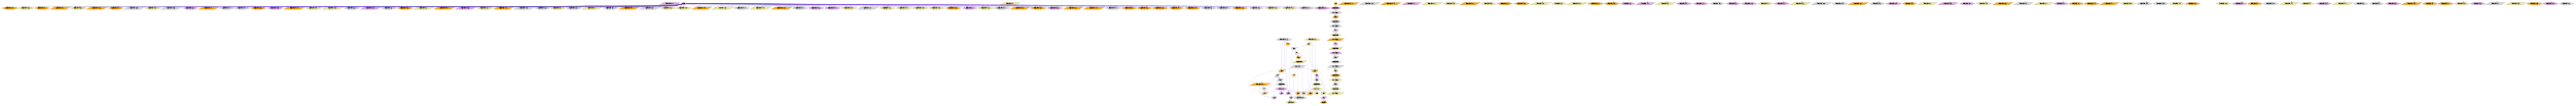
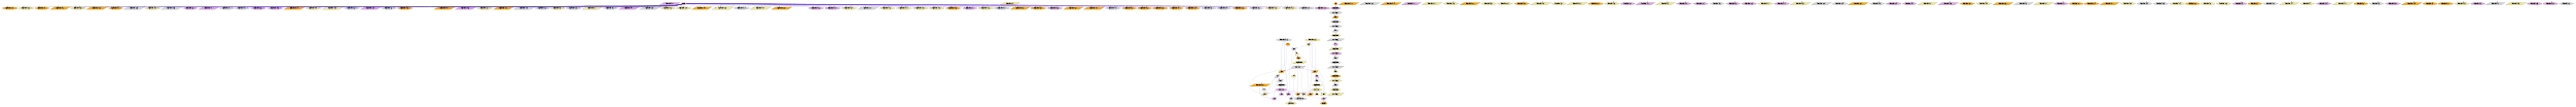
  digraph {
    node [fillcolor=khaki shape=parallelogram style=filled]
    edge [color=blue]
    n1 [fillcolor=plum label="( does robot ( b 21 ) )"]
    n2 [fillcolor=orange label="( legal robot ( c 14 ) )" shape=octagon]
    n3 [label="( does robot ( c 3 ) )"]
    n4 [fillcolor=lightgrey label="( does robot ( b 13 ) )" shape=octagon]
    n5 [fillcolor=orange label=NOT shape=octagon]
    n6 [fillcolor=plum label=AND shape=octagon]
    n7 [fillcolor=orange label=AND]
    n8 [fillcolor=lightgrey label=AND shape=octagon]
    n9 [label=AND]
    n10 [label=OR shape=hexagon]
    n11 [fillcolor=lightgrey label=OR]
    n12 [fillcolor=orange label=anon shape=octagon]
    n13 [fillcolor=lightgrey label=anon]
    n14 [fillcolor=orange label=init shape=hexagon]
    n15 [fillcolor=plum label=TRANSITION shape=octagon]
    n16 [fillcolor=lightgrey label="( true ( step 1 ) )" shape=octagon]
    n17 [fillcolor=orange label=anon]
    n18 [fillcolor=orange label="( does robot ( b 10 ) )"]
    n19 [fillcolor=lightgrey label="( does robot ( c 18 ) )"]
    n20 [label="( legal robot ( b 23 ) )" shape=octagon]
    n21 [fillcolor=orange label="( does robot ( b 19 ) )"]
    n22 [fillcolor=orange label="( legal robot ( c 4 ) )" shape=hexagon]
    n23 [fillcolor=lightgrey label=TRANSITION shape=octagon]
    n24 [fillcolor=plum label=OR]
    n25 [fillcolor=orange label=terminal shape=hexagon]
    n26 [fillcolor=orange label="( legal robot ( a 2 ) )"]
    n27 [label=AND shape=hexagon]
    n28 [fillcolor=orange label=TRANSITION shape=octagon]
    n29 [label="( true ( step 6 ) )" shape=hexagon]
    n30 [fillcolor=lightgrey label=anon]
    n31 [label=TRANSITION shape=hexagon]
    n32 [label="( legal robot ( a 25 ) )" shape=octagon]
    n33 [fillcolor=orange label="( legal robot ( b 15 ) )"]
    n34 [label="( goal robot 0 )" shape=hexagon]
    n35 [label=NOT shape=hexagon]
    n36 [fillcolor=lightgrey label=OR shape=hexagon]
    n37 [fillcolor=orange label="( legal robot ( a 4 ) )" shape=hexagon]
    n38 [fillcolor=lightgrey label="( legal robot ( c 25 ) )"]
    n39 [fillcolor=plum label="( does robot ( b 7 ) )"]
    n40 [label="( legal robot ( a 21 ) )" shape=octagon]
    n41 [fillcolor=lightgrey label="( true ( q 13 ) )"]
    n42 [fillcolor=orange label=AND shape=hexagon]
    n43 [label=NOT shape=octagon]
    n44 [fillcolor=orange label=AND]
    n45 [fillcolor=lightgrey label="( goal robot 100 )" shape=octagon]
    n46 [fillcolor=plum label=OR shape=hexagon]
    n47 [fillcolor=lightgrey label=anon shape=hexagon]
    n48 [fillcolor=lightgrey label="( legal robot ( b 25 ) )"]
    n49 [label="( does robot ( c 11 ) )"]
    n50 [label="( does robot ( a 18 ) )" shape=hexagon]
    n51 [fillcolor=plum label="( legal robot ( c 8 ) )" shape=hexagon]
-   n52 [fillcolor=orange label="( legal robot ( b 7 ) )"]
+   n52 [fillcolor=plum label="( legal robot ( b 7 ) )"]
    n53 [fillcolor=lightgrey label="( legal robot ( b 1 ) )" shape=octagon]
    n54 [fillcolor=lightgrey label="( legal robot ( a 1 ) )" shape=octagon]
-   n55 [fillcolor=orange label="( legal robot ( c 23 ) )" shape=hexagon]
+   n55 [fillcolor=plum label="( legal robot ( c 23 ) )" shape=hexagon]
    n56 [fillcolor=plum label="( legal robot ( a 15 ) )" shape=hexagon]
    n57 [label=TRANSITION shape=hexagon]
-   n58 [fillcolor=orange label="( true ( step 3 ) )"]
+   n58 [fillcolor=lightgrey label="( true ( step 3 ) )"]
    n59 [fillcolor=plum label=anon shape=hexagon]
    n60 [label=TRANSITION]
    n61 [fillcolor=orange label="( does robot ( b 16 ) )"]
    n62 [fillcolor=lightgrey label="( true ( step 2 ) )" shape=hexagon]
    n63 [fillcolor=lightgrey label=anon]
    n64 [fillcolor=lightgrey label="( true ( step 5 ) )"]
    n65 [label=anon shape=octagon]
    n66 [fillcolor=plum label=AND shape=hexagon]
    n67 [fillcolor=lightgrey label=TRANSITION shape=hexagon]
    n68 [label="( does robot ( b 23 ) )" shape=octagon]
-   n69 [fillcolor=orange label="( does robot ( c 12 ) )" shape=hexagon]
+   n69 [label="( does robot ( c 12 ) )" shape=hexagon]
    n70 [fillcolor=orange label="( does robot ( a 22 ) )" shape=hexagon]
    n71 [fillcolor=orange label="( legal robot ( b 19 ) )"]
    n72 [label="( does robot ( a 12 ) )"]
    n73 [label="( legal robot ( b 10 ) )" shape=hexagon]
    n74 [label="( legal robot ( a 22 ) )"]
    n75 [label=TRANSITION]
    n76 [label="( does robot ( c 5 ) )" shape=octagon]
    n77 [label="( true ( step 7 ) )"]
    n78 [label="( does robot ( b 18 ) )"]
    n79 [fillcolor=plum label="( true ( step 4 ) )" shape=hexagon]
    n80 [fillcolor=orange label="( does robot ( c 10 ) )" shape=octagon]
    n81 [label=TRANSITION shape=hexagon]
    n82 [label="( true ( r 13 ) )" shape=hexagon]
    n83 [fillcolor=orange label=AND]
    n84 [label=AND]
    n85 [fillcolor=lightgrey label="( legal robot ( c 22 ) )" shape=hexagon]
-   n86 [fillcolor=orange label="( does robot ( a 16 ) )" shape=hexagon]
+   n86 [label="( does robot ( a 16 ) )" shape=hexagon]
    n87 [label="( does robot ( c 13 ) )" shape=octagon]
    n88 [label=NOT shape=octagon]
    n89 [fillcolor=plum label="( legal robot ( c 24 ) )"]
    n90 [fillcolor=lightgrey label="( legal robot ( c 6 ) )" shape=octagon]
    n91 [fillcolor=orange label="( legal robot ( a 13 ) )" shape=hexagon]
-   n92 [label="( legal robot ( b 6 ) )"]
    n93 [fillcolor=orange label="( legal robot ( a 19 ) )"]
    n94 [fillcolor=plum label="( does robot ( c 2 ) )" shape=octagon]
    n95 [fillcolor=plum label="( does robot ( a 7 ) )"]
    n96 [fillcolor=plum label="( legal robot ( b 22 ) )"]
    n97 [label="( legal robot ( c 21 ) )" shape=hexagon]
    n98 [fillcolor=orange label="( legal robot ( b 2 ) )"]
    n99 [label="( does robot ( a 3 ) )"]
    n100 [fillcolor=lightgrey label=anon]
    n101 [fillcolor=lightgrey label=TRANSITION shape=hexagon]
    n102 [fillcolor=lightgrey label="( legal robot ( b 24 ) )"]
    n103 [fillcolor=lightgrey label="( legal robot ( c 3 ) )" shape=octagon]
    n104 [label="( legal robot ( a 5 ) )" shape=octagon]
    n105 [fillcolor=lightgrey label="( legal robot ( c 12 ) )" shape=hexagon]
    n106 [fillcolor=plum label="( does robot ( a 17 ) )" shape=hexagon]
    n107 [label="( legal robot ( c 1 ) )"]
    n108 [fillcolor=plum label="( does robot ( c 17 ) )" shape=hexagon]
    n109 [fillcolor=lightgrey label="( legal robot ( b 3 ) )" shape=hexagon]
    n110 [fillcolor=lightgrey label="( does robot ( b 3 ) )" shape=hexagon]
    n111 [fillcolor=plum label="( does robot ( a 6 ) )" shape=hexagon]
    n112 [fillcolor=plum label="( does robot ( c 15 ) )" shape=octagon]
    n113 [fillcolor=plum label=TRUE shape=octagon]
-   n114 [fillcolor=orange label="( legal robot ( a 9 ) )"]
+   n114 [fillcolor=plum label="( legal robot ( a 9 ) )"]
    n115 [fillcolor=lightgrey label="( legal robot ( c 15 ) )"]
    n116 [label="( legal robot ( b 8 ) )" shape=octagon]
    n117 [label="( legal robot ( c 10 ) )" shape=octagon]
    n118 [fillcolor=orange label="( legal robot ( b 9 ) )"]
-   n119 [label="( true robot ( c 13 ) )"]
+   n119 [label="( legal robot ( c 13 ) )"]
    n120 [fillcolor=lightgrey label="( legal robot ( b 14 ) )" shape=octagon]
    n121 [label="( legal robot ( a 10 ) )"]
    n122 [fillcolor=orange label="( legal robot ( c 20 ) )"]
-   n123 [fillcolor=lightgrey label="( legal robot ( b 4 ) )" shape=octagon]
    n124 [fillcolor=plum label="( legal robot ( a 16 ) )" shape=hexagon]
    n125 [fillcolor=plum label="( legal robot ( a 17 ) )" shape=octagon]
    n126 [label="( legal robot ( a 20 ) )" shape=hexagon]
    n127 [fillcolor=lightgrey label="( legal robot ( c 11 ) )"]
-   n128 [label="( legal legal ( a 18 ) )" shape=hexagon]
+   n128 [label="( legal robot ( a 18 ) )" shape=hexagon]
    n129 [label="( legal robot ( a 14 ) )" shape=hexagon]
    n130 [label="( legal robot ( b 20 ) )" shape=octagon]
    n131 [label="( legal robot ( b 12 ) )" shape=octagon]
    n132 [fillcolor=orange label="( legal robot ( b 18 ) )" shape=hexagon]
    n133 [fillcolor=plum label="( legal robot ( c 7 ) )" shape=hexagon]
    n134 [label="( legal robot ( b 16 ) )" shape=octagon]
    n135 [fillcolor=lightgrey label="( legal robot ( b 17 ) )" shape=octagon]
    n136 [fillcolor=orange label="( legal robot ( b 5 ) )"]
    n137 [fillcolor=orange label="( legal robot ( a 24 ) )" shape=octagon]
    n138 [fillcolor=plum label="( legal robot ( a 23 ) )" shape=hexagon]
    n139 [fillcolor=orange label="( legal robot ( c 2 ) )"]
    n140 [fillcolor=orange label="( legal robot ( b 11 ) )"]
    n141 [fillcolor=lightgrey label="( legal robot ( a 11 ) )" shape=hexagon]
    n142 [fillcolor=orange label="( legal robot ( a 3 ) )" shape=octagon]
    n143 [fillcolor=orange label="( legal robot ( a 6 ) )" shape=octagon]
    n144 [fillcolor=orange label="( legal robot ( c 18 ) )" shape=octagon]
    n145 [fillcolor=orange label="( legal robot ( a 7 ) )" shape=hexagon]
    n146 [fillcolor=orange label="( legal robot ( c 19 ) )" shape=hexagon]
    n147 [fillcolor=lightgrey label="( legal robot ( a 8 ) )" shape=octagon]
    n148 [fillcolor=lightgrey label="( legal robot ( c 9 ) )" shape=octagon]
    n149 [fillcolor=orange label="( legal robot ( c 16 ) )" shape=hexagon]
    n150 [fillcolor=lightgrey label="( legal robot ( c 5 ) )" shape=hexagon]
    n151 [label="( legal robot ( b 13 ) )" shape=hexagon]
    n152 [label="( legal robot ( a 12 ) )" shape=hexagon]
    n153 [fillcolor=lightgrey label="( legal robot ( c 17 ) )" shape=octagon]
-   n154 [fillcolor=plum label="( legal goal ( b 21 ) )" shape=octagon]
+   n154 [fillcolor=plum label="( legal robot ( b 21 ) )" shape=octagon]
    n155 [label="( does robot ( b 17 ) )" shape=hexagon]
    n156 [fillcolor=plum label="( does robot ( a 14 ) )" shape=octagon]
    n157 [label="( does robot ( a 25 ) )"]
    n158 [fillcolor=lightgrey label="( does robot ( c 20 ) )"]
    n159 [fillcolor=lightgrey label="( does robot ( c 24 ) )" shape=octagon]
    n160 [fillcolor=orange label="( does robot ( c 22 ) )"]
    n161 [fillcolor=plum label=NOT shape=octagon]
    n162 [fillcolor=lightgrey label="( does robot ( a 21 ) )" shape=hexagon]
    n163 [fillcolor=plum label="( does robot ( c 14 ) )" shape=octagon]
-   n164 [fillcolor=orange label="( does robot ( b 9 ) )" shape=hexagon]
+   n164 [fillcolor=plum label="( does robot ( b 9 ) )" shape=hexagon]
    n165 [label="( does robot ( b 2 ) )"]
    n166 [fillcolor=plum label="( true ( p 13 ) )" shape=octagon]
    n167 [fillcolor=plum label="( does robot ( a 23 ) )"]
-   n168 [fillcolor=plum label="( does robot ( c 21 ) )" shape=hexagon]
+   n168 [fillcolor=orange label="( does robot ( c 21 ) )" shape=hexagon]
    n169 [label="( does robot ( a 10 ) )" shape=hexagon]
    n170 [fillcolor=orange label="( does robot ( c 23 ) )"]
    n171 [fillcolor=lightgrey label="( does robot ( a 8 ) )"]
    n172 [label="( does robot ( c 7 ) )"]
    n173 [fillcolor=plum label="( does robot ( a 1 ) )" shape=octagon]
    n174 [fillcolor=orange label="( does robot ( c 1 ) )" shape=octagon]
    n175 [fillcolor=orange label="( does robot ( c 19 ) )" shape=octagon]
    n176 [fillcolor=orange label="( does robot ( b 1 ) )"]
    n177 [label="( does robot ( b 20 ) )" shape=hexagon]
    n178 [fillcolor=lightgrey label="( does robot ( a 24 ) )" shape=octagon]
    n179 [fillcolor=lightgrey label="( does robot ( b 25 ) )" shape=hexagon]
    n180 [label="( does robot ( b 14 ) )" shape=octagon]
    n181 [fillcolor=orange label="( does robot ( a 13 ) )"]
    n182 [fillcolor=lightgrey label=NOT shape=octagon]
    n183 [fillcolor=orange label="( does robot ( c 8 ) )" shape=octagon]
+   n184 [label="( does robot ( b 6 ) )" shape=octagon]
    n185 [label="( does robot ( c 16 ) )" shape=hexagon]
    n186 [fillcolor=plum label="( does robot ( a 9 ) )" shape=octagon]
    n187 [fillcolor=orange label="( does robot ( c 4 ) )" shape=octagon]
    n188 [fillcolor=lightgrey label="( does robot ( b 12 ) )" shape=hexagon]
    n189 [label="( does robot ( a 4 ) )"]
    n190 [label="( does robot ( b 4 ) )" shape=hexagon]
    n191 [fillcolor=plum label="( does robot ( b 24 ) )" shape=hexagon]
    n192 [label="( does robot ( a 11 ) )"]
-   n193 [fillcolor=lightgrey label="( does robot ( b 8 ) )" shape=octagon]
+   n193 [fillcolor=orange label="( does robot ( b 8 ) )" shape=octagon]
    n194 [fillcolor=lightgrey label="( does robot ( a 5 ) )" shape=hexagon]
    n195 [fillcolor=plum label="( does robot ( b 22 ) )" shape=hexagon]
    n196 [fillcolor=orange label="( does robot ( a 19 ) )"]
    n197 [fillcolor=orange label="( does robot ( c 9 ) )" shape=octagon]
    n198 [fillcolor=orange label="( does robot ( b 11 ) )" shape=octagon]
    n199 [label="( does robot ( a 15 ) )" shape=hexagon]
    n200 [fillcolor=plum label="( does robot ( b 5 ) )" shape=octagon]
    n201 [fillcolor=lightgrey label="( does robot ( a 2 ) )"]
    n202 [label="( does robot ( b 15 ) )"]
-   n203 [fillcolor=orange label="( does robot ( c 25 ) )" shape=octagon]
+   n203 [fillcolor=plum label="( does robot ( c 25 ) )" shape=octagon]
    n204 [fillcolor=plum label="( does robot ( a 20 ) )" shape=octagon]
    n205 [fillcolor=lightgrey label="( does robot ( c 6 ) )" shape=hexagon]
    n4 -> n5 [color=gray40]
    n4 -> n6
    n4 -> n7
    n5 -> n8 [color=purple]
    n5 -> n9 [color=gray40]
    n6 -> n10 [color=gray40]
    n7 -> n11 [color=gray40]
    n8 -> n10
    n9 -> n11
    n10 -> n12 [color=purple]
    n11 -> n13 [color=purple]
    n12 -> n75 [color=purple]
    n13 -> n67
    n14 -> n15
    n15 -> n16 [color=gray40]
    n16 -> n17
    n17 -> n23 [color=purple]
    n23 -> n62 [color=purple]
    n24 -> n25 [color=gray40]
    n27 -> n24 [color=gray40]
    n28 -> n29 [color=purple]
    n29 -> n30 [color=purple]
    n30 -> n31 [color=purple]
    n31 -> n77 [color=purple]
    n35 -> n36
    n36 -> n34 [color=gray40]
    n41 -> n7
    n41 -> n8 [color=gray40]
    n41 -> n27 [color=purple]
    n41 -> n42 [color=gray40]
    n41 -> n43 [color=gray40]
    n41 -> n44
    n42 -> n45 [color=gray40]
    n43 -> n36 [color=purple]
    n44 -> n46 [color=purple]
    n46 -> n47 [color=purple]
    n47 -> n81 [color=gray40]
    n57 -> n58 [color=gray40]
    n58 -> n59 [color=gray40]
    n59 -> n60 [color=gray40]
    n60 -> n79 [color=gray40]
    n62 -> n63 [color=purple]
    n63 -> n57 [color=purple]
    n64 -> n65
    n65 -> n28
    n66 -> n11 [color=gray40]
    n67 -> n166 [color=gray40]
    n75 -> n41 [color=purple]
    n77 -> n24
    n79 -> n100 [color=purple]
    n81 -> n82
    n82 -> n27 [color=gray40]
    n82 -> n35
    n82 -> n42
    n82 -> n83 [color=gray40]
    n82 -> n84
    n83 -> n10 [color=purple]
    n84 -> n46
    n87 -> n44 [color=gray40]
    n87 -> n83
    n87 -> n88
    n88 -> n8
    n88 -> n84 [color=gray40]
    n100 -> n101 [color=gray40]
    n101 -> n64 [color=gray40]
    n113 -> n2 [color=gray40]
    n113 -> n20 [color=gray40]
    n113 -> n22 [color=gray40]
    n113 -> n26 [color=purple]
    n113 -> n32
    n113 -> n33
    n113 -> n37
    n113 -> n38 [color=purple]
    n113 -> n40
    n113 -> n48 [color=purple]
    n113 -> n51
    n113 -> n52 [color=purple]
    n113 -> n53 [color=purple]
    n113 -> n54
    n113 -> n55
    n113 -> n56
    n113 -> n71 [color=gray40]
    n113 -> n73
    n113 -> n74 [color=gray40]
    n113 -> n85 [color=gray40]
    n113 -> n89 [color=gray40]
    n113 -> n90
    n113 -> n91 [color=gray40]
-   n113 -> n92 [color=gray40]
    n113 -> n93 [color=purple]
    n113 -> n96 [color=gray40]
    n113 -> n97 [color=gray40]
    n113 -> n98
    n113 -> n102
    n113 -> n103 [color=gray40]
    n113 -> n104 [color=gray40]
    n113 -> n105 [color=purple]
    n113 -> n107 [color=purple]
    n113 -> n109
    n113 -> n114 [color=gray40]
    n113 -> n115
    n113 -> n116 [color=purple]
    n113 -> n117
    n113 -> n118 [color=purple]
    n113 -> n119
    n113 -> n120 [color=purple]
    n113 -> n121 [color=gray40]
    n113 -> n122 [color=gray40]
-   n113 -> n123
    n113 -> n124
    n113 -> n125 [color=gray40]
    n113 -> n126
    n113 -> n127
    n113 -> n128 [color=gray40]
    n113 -> n129 [color=purple]
    n113 -> n130
    n113 -> n131
    n113 -> n132 [color=purple]
    n113 -> n133
    n113 -> n134
    n113 -> n135 [color=purple]
    n113 -> n136 [color=gray40]
    n113 -> n137
    n113 -> n138
    n113 -> n139 [color=gray40]
    n113 -> n140 [color=gray40]
    n113 -> n141 [color=purple]
    n113 -> n142 [color=purple]
    n113 -> n143
    n113 -> n144 [color=purple]
    n113 -> n145 [color=purple]
    n113 -> n146 [color=purple]
    n113 -> n147 [color=gray40]
    n113 -> n148 [color=purple]
    n113 -> n149
    n113 -> n150
    n113 -> n151 [color=gray40]
    n113 -> n152
    n113 -> n153 [color=purple]
    n113 -> n154 [color=purple]
    n161 -> n36 [color=gray40]
    n161 -> n66 [color=gray40]
    n166 -> n6 [color=purple]
    n166 -> n9 [color=purple]
    n166 -> n27
    n166 -> n42 [color=gray40]
    n166 -> n161
    n181 -> n66
    n181 -> n182 [color=purple]
    n182 -> n9 [color=purple]
  }
